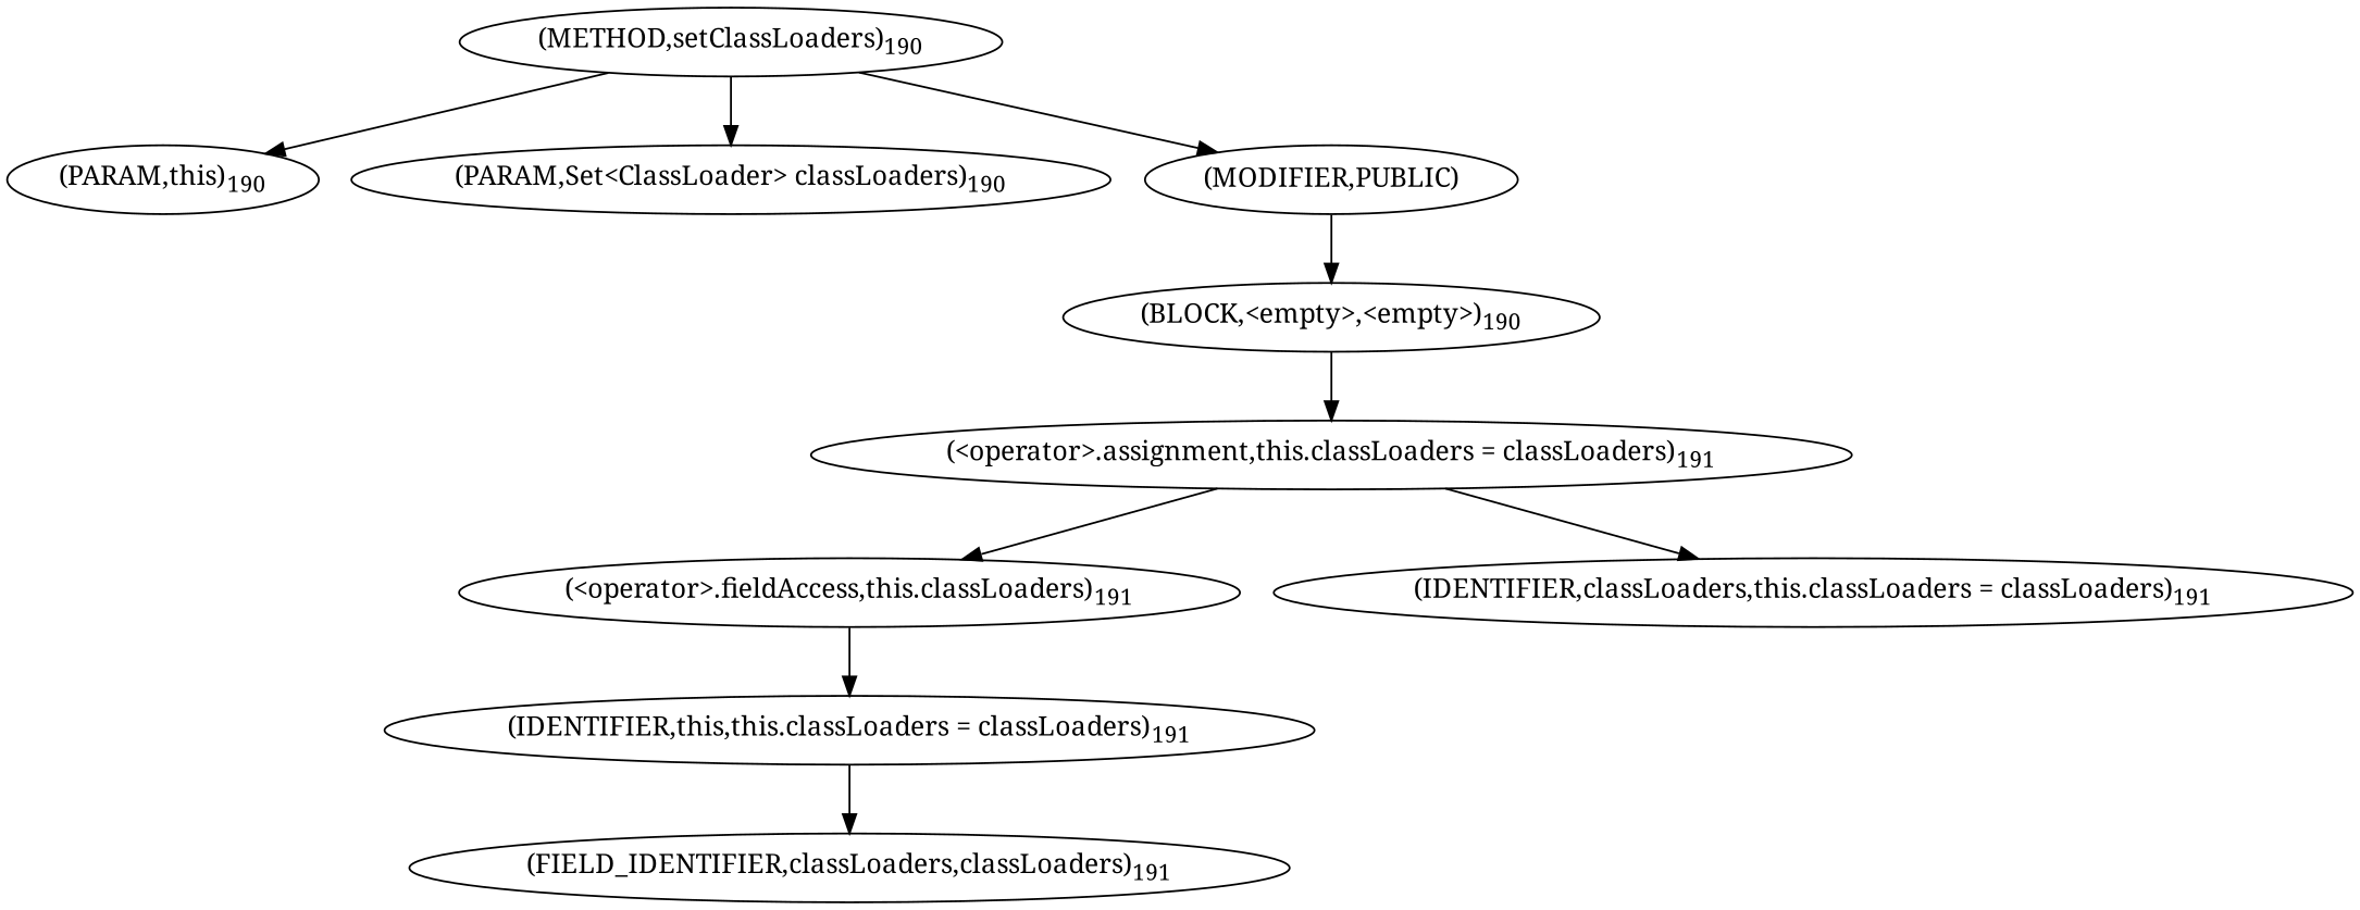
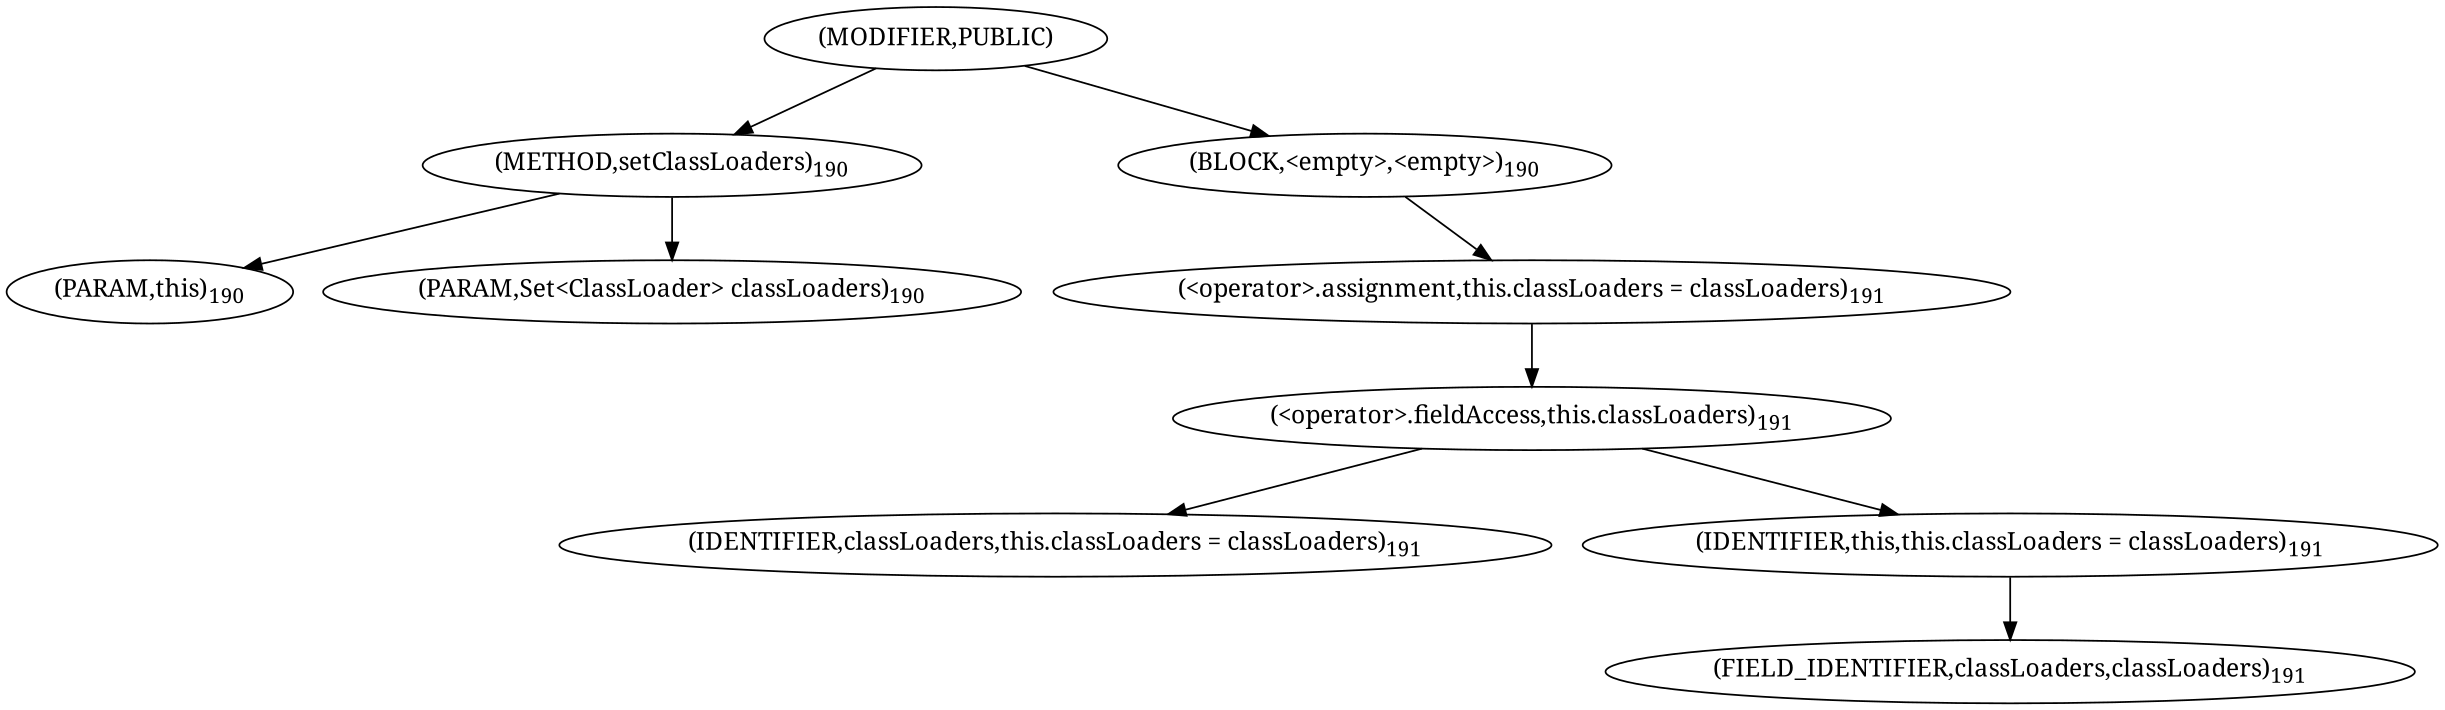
  digraph {
    fontname="Noto Serif"
    node [fontname="Noto Serif"]
    edge [fontname="Noto Serif"]
    n1 [label=<(METHOD,setClassLoaders)<SUB>190</SUB>>]
    n2 [label=<(PARAM,this)<SUB>190</SUB>>]
    n3 [label=<(PARAM,Set&lt;ClassLoader&gt; classLoaders)<SUB>190</SUB>>]
    n4 [label=<(MODIFIER,PUBLIC)>]
    n5 [label=<(BLOCK,&lt;empty&gt;,&lt;empty&gt;)<SUB>190</SUB>>]
    n6 [label=<(&lt;operator&gt;.assignment,this.classLoaders = classLoaders)<SUB>191</SUB>>]
    n7 [label=<(&lt;operator&gt;.fieldAccess,this.classLoaders)<SUB>191</SUB>>]
    n8 [label=<(IDENTIFIER,classLoaders,this.classLoaders = classLoaders)<SUB>191</SUB>>]
    n9 [label=<(IDENTIFIER,this,this.classLoaders = classLoaders)<SUB>191</SUB>>]
    n10 [label=<(FIELD_IDENTIFIER,classLoaders,classLoaders)<SUB>191</SUB>>]
    n1 -> n2
    n1 -> n3
-   n1 -> n4
+   n4 -> n1
    n4 -> n5
    n5 -> n6
    n6 -> n7
-   n6 -> n8
+   n7 -> n8
    n7 -> n9
    n9 -> n10
  }
